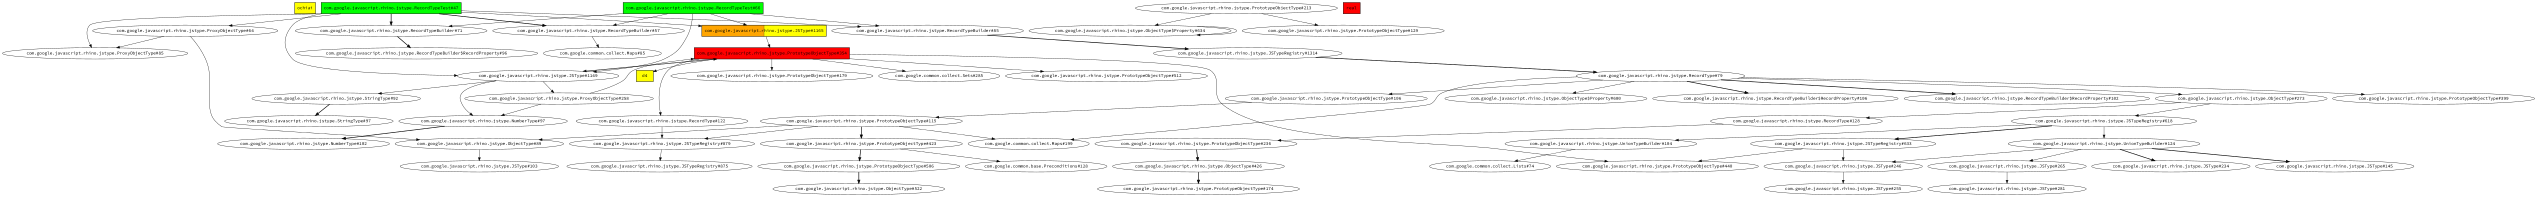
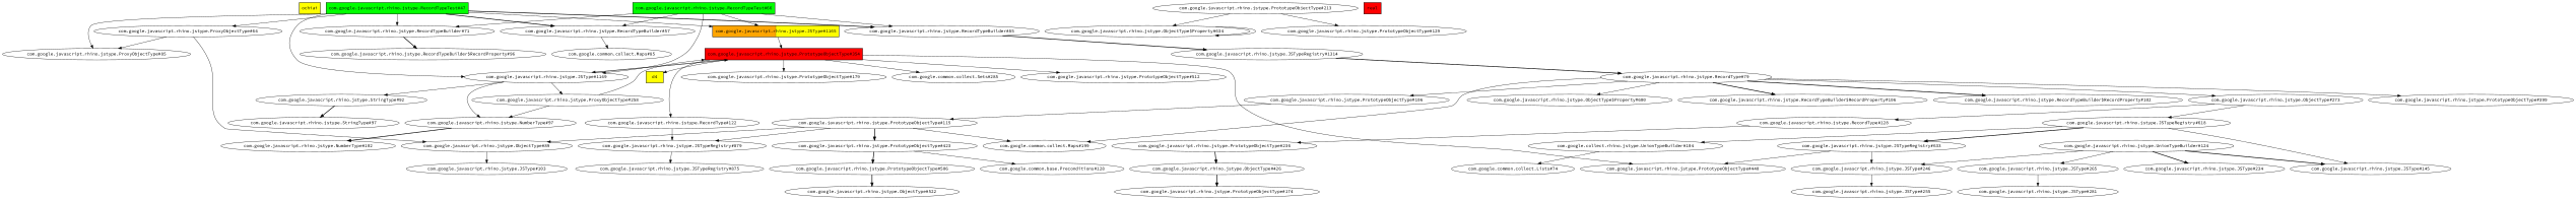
  digraph {
    fontname="Source Code Pro"
    node [fontname="Source Code Pro"]
    edge [fontname="Source Code Pro"]
    ochiai [fillcolor=yellow shape=box style=striped]
    d4 [fillcolor=yellow shape=box style=striped]
    "com.google.javascript.rhino.jstype.PrototypeObjectType#354" [fillcolor=red shape=box style=striped]
    "com.google.javascript.rhino.jstype.RecordType#122"
    "com.google.javascript.rhino.jstype.PrototypeObjectType#179"
    "com.google.javascript.rhino.jstype.JSType#1149"
    "com.google.common.collect.Sets#285"
    "com.google.javascript.rhino.jstype.PrototypeObjectType#440"
    "com.google.javascript.rhino.jstype.PrototypeObjectType#512"
    "com.google.javascript.rhino.jstype.JSTypeRegistry#879"
    "com.google.javascript.rhino.jstype.PrototypeObjectType#213"
    "com.google.javascript.rhino.jstype.ObjectType$Property#634"
    "com.google.javascript.rhino.jstype.PrototypeObjectType#129"
    "com.google.javascript.rhino.jstype.NumberType#97"
    "com.google.javascript.rhino.jstype.ProxyObjectType#258"
    "com.google.javascript.rhino.jstype.StringType#92"
    "com.google.javascript.rhino.jstype.RecordTypeTest#66" [fillcolor=green shape=box style=striped]
    "com.google.javascript.rhino.jstype.JSType#1165" [fillcolor="orange:yellow" shape=box style=striped]
    "com.google.javascript.rhino.jstype.RecordTypeBuilder#57"
    "com.google.javascript.rhino.jstype.RecordTypeBuilder#85"
    "com.google.javascript.rhino.jstype.RecordTypeBuilder#71"
    "com.google.common.collect.Maps#85"
    "com.google.javascript.rhino.jstype.JSTypeRegistry#1314"
    "com.google.javascript.rhino.jstype.RecordTypeBuilder$RecordProperty#96"
    real [fillcolor=red shape=box style=striped]
    "com.google.javascript.rhino.jstype.RecordTypeTest#47" [fillcolor=green shape=box style=striped]
    "com.google.javascript.rhino.jstype.ProxyObjectType#64"
    "com.google.javascript.rhino.jstype.ProxyObjectType#85"
    "com.google.javascript.rhino.jstype.ObjectType#89"
    "com.google.javascript.rhino.jstype.JSTypeRegistry#618"
    "com.google.javascript.rhino.jstype.JSTypeRegistry#633"
    "com.google.javascript.rhino.jstype.UnionTypeBuilder#124"
-   "com.google.javascript.rhino.jstype.UnionTypeBuilder#104"
+   "com.google.javascript.rhino.jstype.UnionTypeBuilder#104" [label="com.google.collect.rhino.jstype.UnionTypeBuilder#104"]
    "com.google.javascript.rhino.jstype.JSType#246"
    "com.google.javascript.rhino.jstype.JSType#234"
    "com.google.javascript.rhino.jstype.JSType#265"
    "com.google.javascript.rhino.jstype.JSType#145"
    "com.google.common.collect.Lists#74"
    "com.google.javascript.rhino.jstype.JSType#255"
    "com.google.javascript.rhino.jstype.JSTypeRegistry#875"
    "com.google.javascript.rhino.jstype.JSType#281"
    "com.google.javascript.rhino.jstype.PrototypeObjectType#115"
    "com.google.javascript.rhino.jstype.PrototypeObjectType#423"
    "com.google.common.collect.Maps#199"
    "com.google.javascript.rhino.jstype.PrototypeObjectType#506"
    "com.google.common.base.Preconditions#128"
    "com.google.javascript.rhino.jstype.JSType#103"
    "com.google.javascript.rhino.jstype.RecordType#79"
    "com.google.javascript.rhino.jstype.RecordTypeBuilder$RecordProperty#106"
    "com.google.javascript.rhino.jstype.PrototypeObjectType#106"
    "com.google.javascript.rhino.jstype.RecordTypeBuilder$RecordProperty#102"
    "com.google.javascript.rhino.jstype.ObjectType#273"
    "com.google.javascript.rhino.jstype.PrototypeObjectType#399"
    "com.google.javascript.rhino.jstype.ObjectType$Property#600"
    "com.google.javascript.rhino.jstype.RecordType#128"
    "com.google.javascript.rhino.jstype.ObjectType#522"
    "com.google.javascript.rhino.jstype.ObjectType#426"
    "com.google.javascript.rhino.jstype.PrototypeObjectType#174"
    "com.google.javascript.rhino.jstype.PrototypeObjectType#236"
    "com.google.javascript.rhino.jstype.NumberType#102"
    "com.google.javascript.rhino.jstype.StringType#97"
    "com.google.javascript.rhino.jstype.PrototypeObjectType#354" -> d4
    "com.google.javascript.rhino.jstype.PrototypeObjectType#354" -> "com.google.javascript.rhino.jstype.RecordType#122"
    "com.google.javascript.rhino.jstype.PrototypeObjectType#354" -> "com.google.javascript.rhino.jstype.PrototypeObjectType#179"
    "com.google.javascript.rhino.jstype.PrototypeObjectType#354" -> "com.google.javascript.rhino.jstype.JSType#1149"
    "com.google.javascript.rhino.jstype.PrototypeObjectType#354" -> "com.google.common.collect.Sets#285"
    "com.google.javascript.rhino.jstype.PrototypeObjectType#354" -> "com.google.javascript.rhino.jstype.PrototypeObjectType#440"
    "com.google.javascript.rhino.jstype.PrototypeObjectType#354" -> "com.google.javascript.rhino.jstype.PrototypeObjectType#512"
    "com.google.javascript.rhino.jstype.RecordType#122" -> "com.google.javascript.rhino.jstype.JSTypeRegistry#879"
    "com.google.javascript.rhino.jstype.JSType#1149" -> "com.google.javascript.rhino.jstype.PrototypeObjectType#354"
    "com.google.javascript.rhino.jstype.JSType#1149" -> "com.google.javascript.rhino.jstype.NumberType#97"
    "com.google.javascript.rhino.jstype.JSType#1149" -> "com.google.javascript.rhino.jstype.ProxyObjectType#258"
    "com.google.javascript.rhino.jstype.JSType#1149" -> "com.google.javascript.rhino.jstype.StringType#92"
    "com.google.javascript.rhino.jstype.JSTypeRegistry#879" -> "com.google.javascript.rhino.jstype.JSTypeRegistry#875"
    "com.google.javascript.rhino.jstype.PrototypeObjectType#213" -> "com.google.javascript.rhino.jstype.ObjectType$Property#634"
    "com.google.javascript.rhino.jstype.PrototypeObjectType#213" -> "com.google.javascript.rhino.jstype.PrototypeObjectType#129"
    "com.google.javascript.rhino.jstype.ObjectType$Property#634" -> "com.google.javascript.rhino.jstype.ObjectType$Property#634"
    "com.google.javascript.rhino.jstype.NumberType#97" -> "com.google.javascript.rhino.jstype.NumberType#102" [style=bold]
    "com.google.javascript.rhino.jstype.ProxyObjectType#258" -> "com.google.javascript.rhino.jstype.PrototypeObjectType#354"
    "com.google.javascript.rhino.jstype.ProxyObjectType#258" -> "com.google.javascript.rhino.jstype.NumberType#97"
    "com.google.javascript.rhino.jstype.StringType#92" -> "com.google.javascript.rhino.jstype.StringType#97" [style=bold]
    "com.google.javascript.rhino.jstype.RecordTypeTest#66" -> "com.google.javascript.rhino.jstype.JSType#1149"
    "com.google.javascript.rhino.jstype.RecordTypeTest#66" -> "com.google.javascript.rhino.jstype.JSType#1165"
    "com.google.javascript.rhino.jstype.RecordTypeTest#66" -> "com.google.javascript.rhino.jstype.RecordTypeBuilder#57"
    "com.google.javascript.rhino.jstype.RecordTypeTest#66" -> "com.google.javascript.rhino.jstype.RecordTypeBuilder#85"
    "com.google.javascript.rhino.jstype.RecordTypeTest#66" -> "com.google.javascript.rhino.jstype.RecordTypeBuilder#71"
    "com.google.javascript.rhino.jstype.JSType#1165" -> "com.google.javascript.rhino.jstype.PrototypeObjectType#354"
    "com.google.javascript.rhino.jstype.RecordTypeBuilder#57" -> "com.google.common.collect.Maps#85"
    "com.google.javascript.rhino.jstype.RecordTypeBuilder#85" -> "com.google.javascript.rhino.jstype.JSTypeRegistry#1314" [style=bold]
    "com.google.javascript.rhino.jstype.RecordTypeBuilder#71" -> "com.google.javascript.rhino.jstype.RecordTypeBuilder$RecordProperty#96" [style=bold]
    "com.google.javascript.rhino.jstype.JSTypeRegistry#1314" -> "com.google.javascript.rhino.jstype.RecordType#79" [style=bold]
    "com.google.javascript.rhino.jstype.RecordTypeTest#47" -> "com.google.javascript.rhino.jstype.JSType#1149"
    "com.google.javascript.rhino.jstype.RecordTypeTest#47" -> "com.google.javascript.rhino.jstype.JSType#1165"
    "com.google.javascript.rhino.jstype.RecordTypeTest#47" -> "com.google.javascript.rhino.jstype.RecordTypeBuilder#57" [style=bold]
-   "com.google.javascript.rhino.jstype.RecordTypeTest#47" -> "com.google.javascript.rhino.jstype.RecordTypeBuilder#85"
-   "com.google.javascript.rhino.jstype.RecordTypeTest#47" -> "com.google.javascript.rhino.jstype.RecordTypeBuilder#71" [style=bold]
+   "com.google.javascript.rhino.jstype.RecordTypeTest#47" -> "com.google.javascript.rhino.jstype.RecordTypeBuilder#85" [style=bold]
+   "com.google.javascript.rhino.jstype.RecordTypeTest#47" -> "com.google.javascript.rhino.jstype.RecordTypeBuilder#71"
    "com.google.javascript.rhino.jstype.RecordTypeTest#47" -> "com.google.javascript.rhino.jstype.ProxyObjectType#64"
    "com.google.javascript.rhino.jstype.RecordTypeTest#47" -> "com.google.javascript.rhino.jstype.ProxyObjectType#85"
    "com.google.javascript.rhino.jstype.ProxyObjectType#64" -> "com.google.javascript.rhino.jstype.ProxyObjectType#85"
    "com.google.javascript.rhino.jstype.ProxyObjectType#64" -> "com.google.javascript.rhino.jstype.ObjectType#89"
    "com.google.javascript.rhino.jstype.ObjectType#89" -> "com.google.javascript.rhino.jstype.JSType#103"
    "com.google.javascript.rhino.jstype.JSTypeRegistry#618" -> "com.google.javascript.rhino.jstype.JSTypeRegistry#633" [style=bold]
-   "com.google.javascript.rhino.jstype.JSTypeRegistry#618" -> "com.google.javascript.rhino.jstype.UnionTypeBuilder#124"
+   "com.google.javascript.rhino.jstype.JSTypeRegistry#618" -> "com.google.javascript.rhino.jstype.JSType#145"
    "com.google.javascript.rhino.jstype.JSTypeRegistry#618" -> "com.google.javascript.rhino.jstype.UnionTypeBuilder#104"
    "com.google.javascript.rhino.jstype.JSTypeRegistry#633" -> "com.google.javascript.rhino.jstype.PrototypeObjectType#440"
    "com.google.javascript.rhino.jstype.JSTypeRegistry#633" -> "com.google.javascript.rhino.jstype.JSType#246"
    "com.google.javascript.rhino.jstype.UnionTypeBuilder#124" -> "com.google.javascript.rhino.jstype.JSType#246"
    "com.google.javascript.rhino.jstype.UnionTypeBuilder#124" -> "com.google.javascript.rhino.jstype.JSType#234" [style=bold]
    "com.google.javascript.rhino.jstype.UnionTypeBuilder#124" -> "com.google.javascript.rhino.jstype.JSType#265"
    "com.google.javascript.rhino.jstype.UnionTypeBuilder#124" -> "com.google.javascript.rhino.jstype.JSType#145" [style=bold]
    "com.google.javascript.rhino.jstype.UnionTypeBuilder#104" -> "com.google.common.collect.Lists#74"
    "com.google.javascript.rhino.jstype.JSType#246" -> "com.google.javascript.rhino.jstype.JSType#255"
    "com.google.javascript.rhino.jstype.JSType#265" -> "com.google.javascript.rhino.jstype.JSType#281"
    "com.google.javascript.rhino.jstype.PrototypeObjectType#115" -> "com.google.javascript.rhino.jstype.JSTypeRegistry#879"
    "com.google.javascript.rhino.jstype.PrototypeObjectType#115" -> "com.google.javascript.rhino.jstype.ObjectType#89"
    "com.google.javascript.rhino.jstype.PrototypeObjectType#115" -> "com.google.javascript.rhino.jstype.PrototypeObjectType#423" [style=bold]
    "com.google.javascript.rhino.jstype.PrototypeObjectType#115" -> "com.google.common.collect.Maps#199"
    "com.google.javascript.rhino.jstype.PrototypeObjectType#423" -> "com.google.javascript.rhino.jstype.PrototypeObjectType#506" [style=bold]
    "com.google.javascript.rhino.jstype.PrototypeObjectType#423" -> "com.google.common.base.Preconditions#128"
    "com.google.javascript.rhino.jstype.PrototypeObjectType#506" -> "com.google.javascript.rhino.jstype.ObjectType#522" [style=bold]
    "com.google.javascript.rhino.jstype.RecordType#79" -> "com.google.common.collect.Maps#199"
    "com.google.javascript.rhino.jstype.RecordType#79" -> "com.google.javascript.rhino.jstype.RecordTypeBuilder$RecordProperty#106" [style=bold]
    "com.google.javascript.rhino.jstype.RecordType#79" -> "com.google.javascript.rhino.jstype.PrototypeObjectType#106"
    "com.google.javascript.rhino.jstype.RecordType#79" -> "com.google.javascript.rhino.jstype.RecordTypeBuilder$RecordProperty#102" [style=bold]
    "com.google.javascript.rhino.jstype.RecordType#79" -> "com.google.javascript.rhino.jstype.ObjectType#273"
    "com.google.javascript.rhino.jstype.RecordType#79" -> "com.google.javascript.rhino.jstype.PrototypeObjectType#399"
    "com.google.javascript.rhino.jstype.RecordType#79" -> "com.google.javascript.rhino.jstype.ObjectType$Property#600"
    "com.google.javascript.rhino.jstype.PrototypeObjectType#106" -> "com.google.javascript.rhino.jstype.PrototypeObjectType#115"
    "com.google.javascript.rhino.jstype.ObjectType#273" -> "com.google.javascript.rhino.jstype.JSTypeRegistry#618"
    "com.google.javascript.rhino.jstype.ObjectType#273" -> "com.google.javascript.rhino.jstype.RecordType#128"
    "com.google.javascript.rhino.jstype.RecordType#128" -> "com.google.javascript.rhino.jstype.PrototypeObjectType#236"
    "com.google.javascript.rhino.jstype.ObjectType#426" -> "com.google.javascript.rhino.jstype.PrototypeObjectType#174" [style=bold]
    "com.google.javascript.rhino.jstype.PrototypeObjectType#236" -> "com.google.javascript.rhino.jstype.ObjectType#426" [style=bold]
  }
